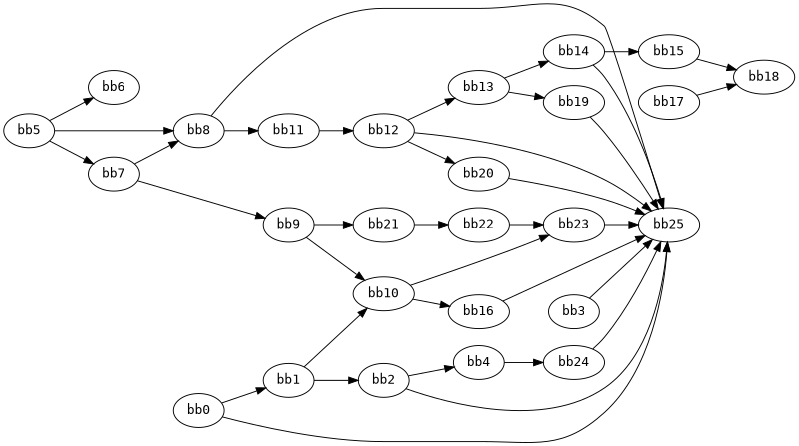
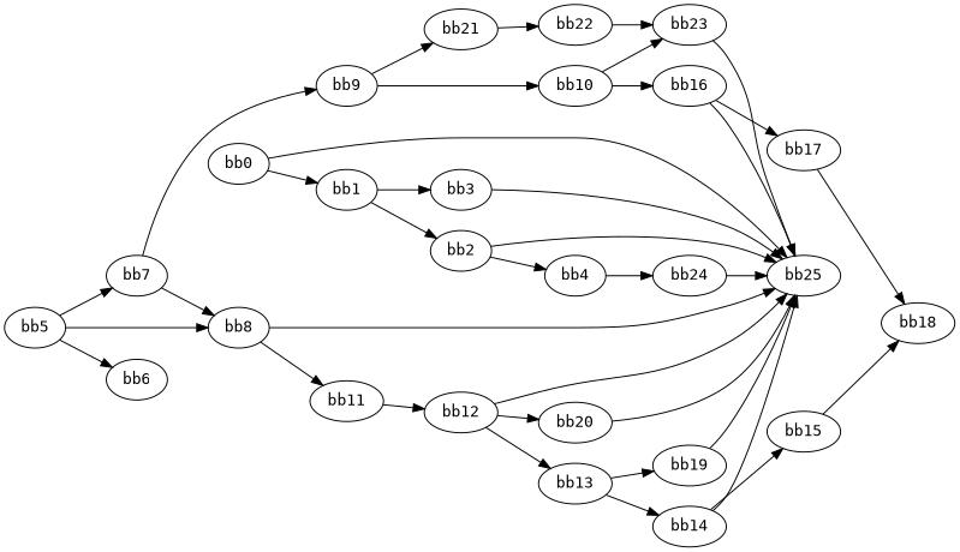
  digraph {
    fontname="DejaVu Sans Mono"
    rankdir=LR
    node [fontname="DejaVu Sans Mono"]
    edge [fontname="DejaVu Sans Mono"]
    n1 [label="bb0\l"]
    n2 [label="bb1\l"]
    n3 [label="bb25\l"]
    n4 [label="bb2\l"]
    n5 [label="bb3\l"]
    n6 [label="bb4\l"]
    n7 [label="bb24\l"]
    n8 [label="bb5\l"]
    n9 [label="bb6\l"]
    n10 [label="bb7\l"]
    n11 [label="bb8\l"]
    n12 [label="bb9\l"]
    n13 [label="bb11\l"]
    n14 [label="bb10\l"]
    n15 [label="bb21\l"]
    n16 [label="bb12\l"]
    n17 [label="bb16\l"]
    n18 [label="bb23\l"]
    n19 [label="bb22\l"]
    n20 [label="bb17\l"]
    n21 [label="bb13\l"]
    n22 [label="bb20\l"]
    n23 [label="bb14\l"]
    n24 [label="bb19\l"]
    n25 [label="bb15\l"]
    n26 [label="bb18\l"]
    n1 -> n2
    n1 -> n3
    n2 -> n4
-   n2 -> n14
+   n2 -> n5
    n4 -> n3
    n4 -> n6
    n5 -> n3
    n6 -> n7
    n7 -> n3
    n8 -> n9
    n8 -> n10
    n8 -> n11
    n10 -> n11
    n10 -> n12
    n11 -> n3
    n11 -> n13
    n12 -> n14
    n12 -> n15
    n13 -> n16
    n14 -> n17
    n14 -> n18
    n15 -> n19
    n16 -> n3
    n16 -> n21
    n16 -> n22
    n17 -> n3
+   n17 -> n20
    n18 -> n3
    n19 -> n18
    n20 -> n26
    n21 -> n23
    n21 -> n24
    n22 -> n3
    n23 -> n3
    n23 -> n25
    n24 -> n3
    n25 -> n26
  }
